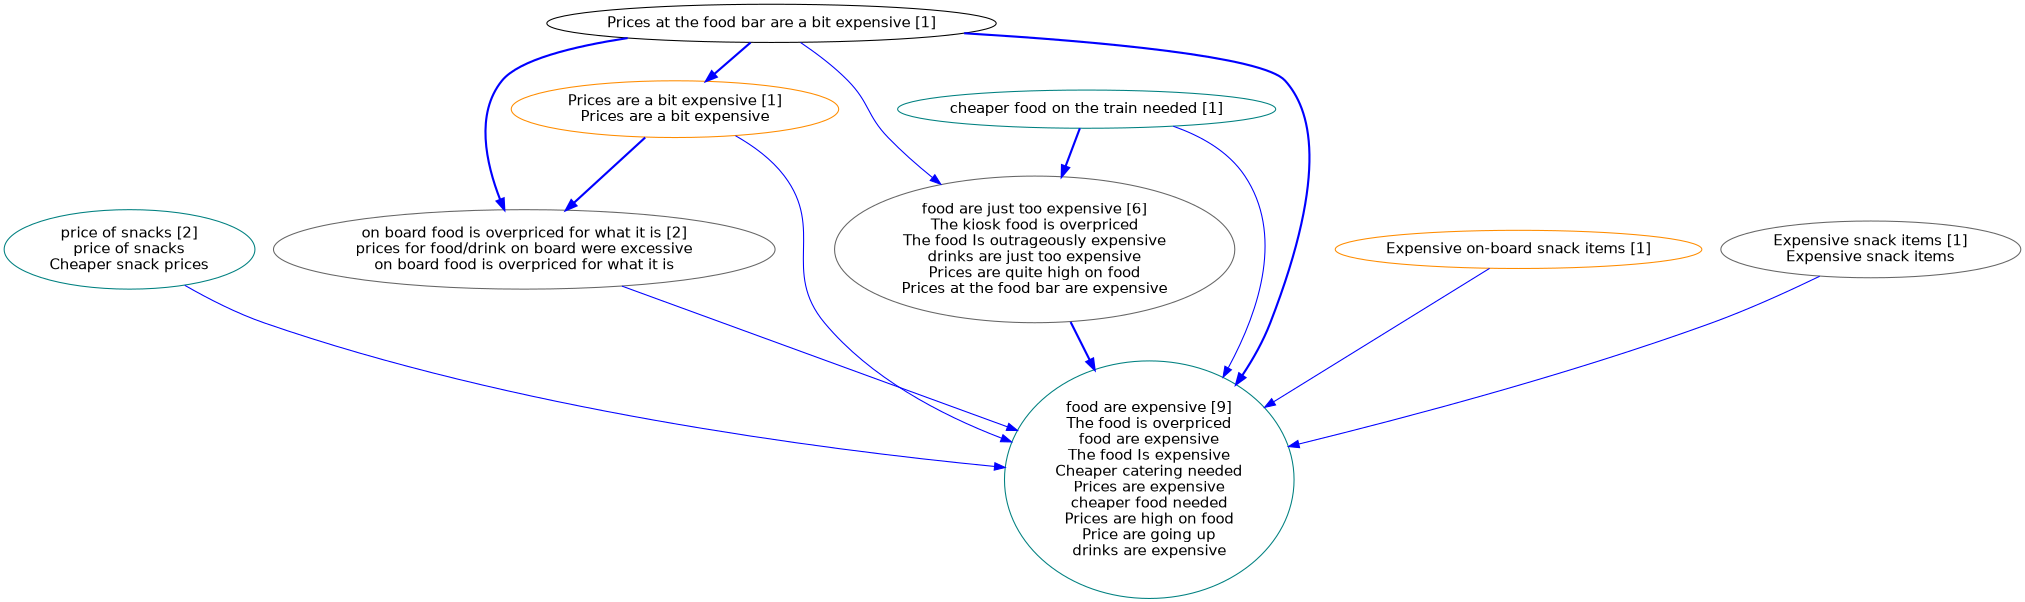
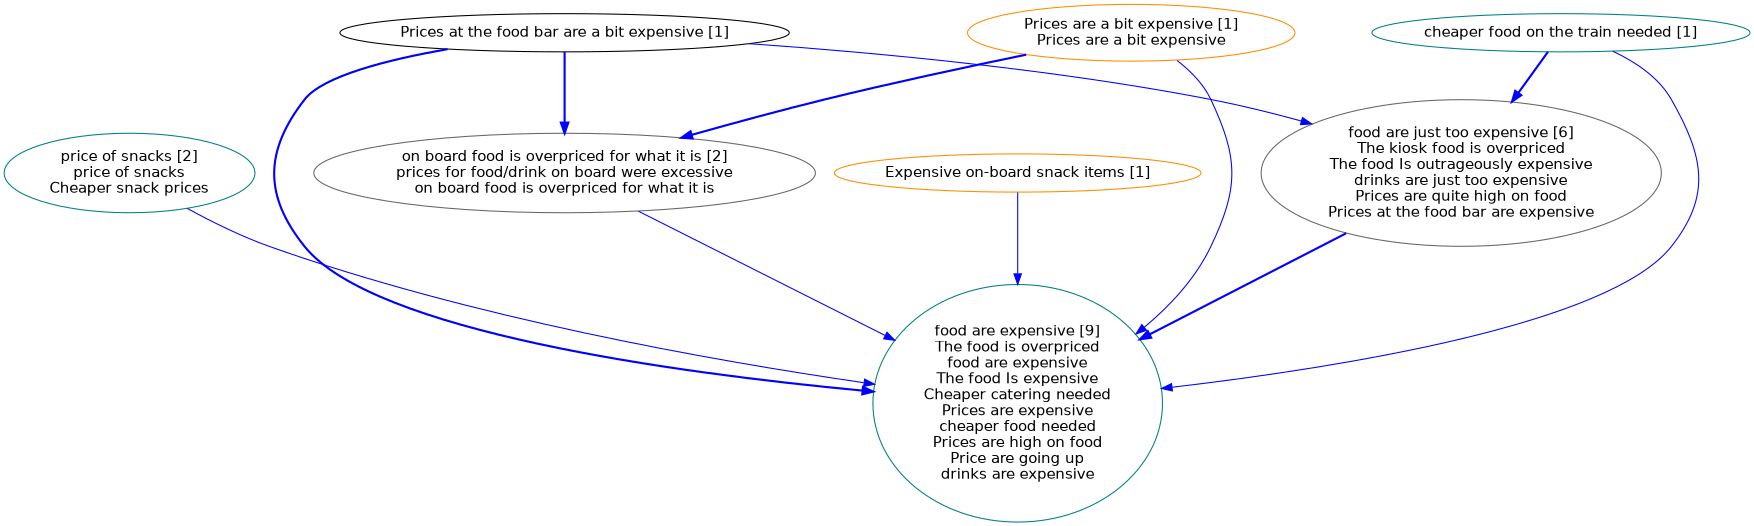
  digraph {
    fontname="DejaVu Sans"
    node [color=teal fontname="DejaVu Sans"]
    edge [color=blue fontname="DejaVu Sans" style=solid]
    "price of snacks [2]\nprice of snacks\nCheaper snack prices"
    "food are expensive [9]\nThe food is overpriced\nfood are expensive\nThe food Is expensive\nCheaper catering needed\nPrices are expensive\ncheaper food needed\nPrices are high on food\nPrice are going up\ndrinks are expensive"
    "on board food is overpriced for what it is [2]\nprices for food/drink on board were excessive\non board food is overpriced for what it is" [color=gray40]
    "food are just too expensive [6]\nThe kiosk food is overpriced\nThe food Is outrageously expensive\ndrinks are just too expensive\nPrices are quite high on food\nPrices at the food bar are expensive" [color=gray40]
    "Expensive on-board snack items [1]" [color=darkorange]
-   "Expensive snack items [1]\nExpensive snack items" [color=gray40]
    "Prices at the food bar are a bit expensive [1]" [color=black]
    "Prices are a bit expensive [1]\nPrices are a bit expensive" [color=darkorange]
    "cheaper food on the train needed [1]"
    "price of snacks [2]\nprice of snacks\nCheaper snack prices" -> "food are expensive [9]\nThe food is overpriced\nfood are expensive\nThe food Is expensive\nCheaper catering needed\nPrices are expensive\ncheaper food needed\nPrices are high on food\nPrice are going up\ndrinks are expensive"
    "on board food is overpriced for what it is [2]\nprices for food/drink on board were excessive\non board food is overpriced for what it is" -> "food are expensive [9]\nThe food is overpriced\nfood are expensive\nThe food Is expensive\nCheaper catering needed\nPrices are expensive\ncheaper food needed\nPrices are high on food\nPrice are going up\ndrinks are expensive"
    "food are just too expensive [6]\nThe kiosk food is overpriced\nThe food Is outrageously expensive\ndrinks are just too expensive\nPrices are quite high on food\nPrices at the food bar are expensive" -> "food are expensive [9]\nThe food is overpriced\nfood are expensive\nThe food Is expensive\nCheaper catering needed\nPrices are expensive\ncheaper food needed\nPrices are high on food\nPrice are going up\ndrinks are expensive" [style=bold]
    "Expensive on-board snack items [1]" -> "food are expensive [9]\nThe food is overpriced\nfood are expensive\nThe food Is expensive\nCheaper catering needed\nPrices are expensive\ncheaper food needed\nPrices are high on food\nPrice are going up\ndrinks are expensive"
-   "Expensive snack items [1]\nExpensive snack items" -> "food are expensive [9]\nThe food is overpriced\nfood are expensive\nThe food Is expensive\nCheaper catering needed\nPrices are expensive\ncheaper food needed\nPrices are high on food\nPrice are going up\ndrinks are expensive"
    "Prices at the food bar are a bit expensive [1]" -> "food are expensive [9]\nThe food is overpriced\nfood are expensive\nThe food Is expensive\nCheaper catering needed\nPrices are expensive\ncheaper food needed\nPrices are high on food\nPrice are going up\ndrinks are expensive" [style=bold]
    "Prices at the food bar are a bit expensive [1]" -> "on board food is overpriced for what it is [2]\nprices for food/drink on board were excessive\non board food is overpriced for what it is" [style=bold]
    "Prices at the food bar are a bit expensive [1]" -> "food are just too expensive [6]\nThe kiosk food is overpriced\nThe food Is outrageously expensive\ndrinks are just too expensive\nPrices are quite high on food\nPrices at the food bar are expensive"
-   "Prices at the food bar are a bit expensive [1]" -> "Prices are a bit expensive [1]\nPrices are a bit expensive" [style=bold]
    "Prices are a bit expensive [1]\nPrices are a bit expensive" -> "food are expensive [9]\nThe food is overpriced\nfood are expensive\nThe food Is expensive\nCheaper catering needed\nPrices are expensive\ncheaper food needed\nPrices are high on food\nPrice are going up\ndrinks are expensive"
    "Prices are a bit expensive [1]\nPrices are a bit expensive" -> "on board food is overpriced for what it is [2]\nprices for food/drink on board were excessive\non board food is overpriced for what it is" [style=bold]
    "cheaper food on the train needed [1]" -> "food are expensive [9]\nThe food is overpriced\nfood are expensive\nThe food Is expensive\nCheaper catering needed\nPrices are expensive\ncheaper food needed\nPrices are high on food\nPrice are going up\ndrinks are expensive"
    "cheaper food on the train needed [1]" -> "food are just too expensive [6]\nThe kiosk food is overpriced\nThe food Is outrageously expensive\ndrinks are just too expensive\nPrices are quite high on food\nPrices at the food bar are expensive" [style=bold]
  }
